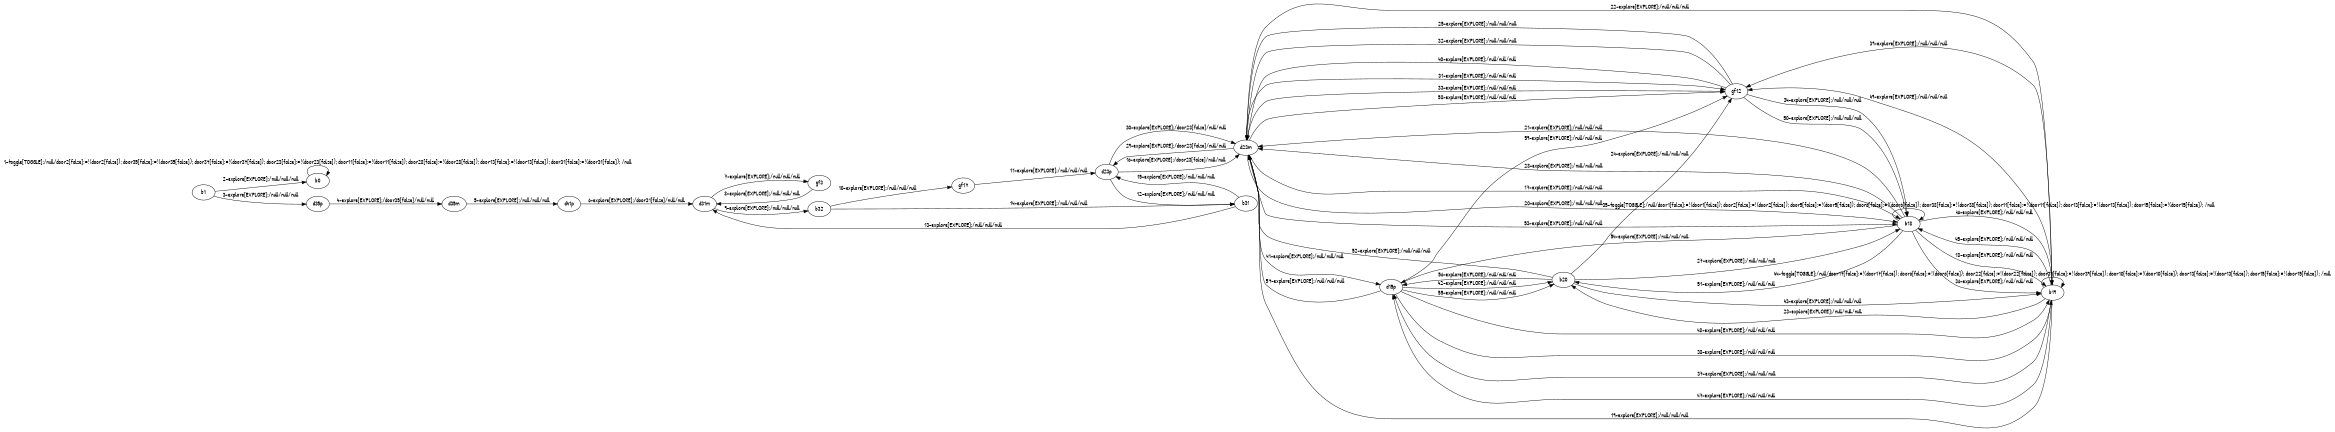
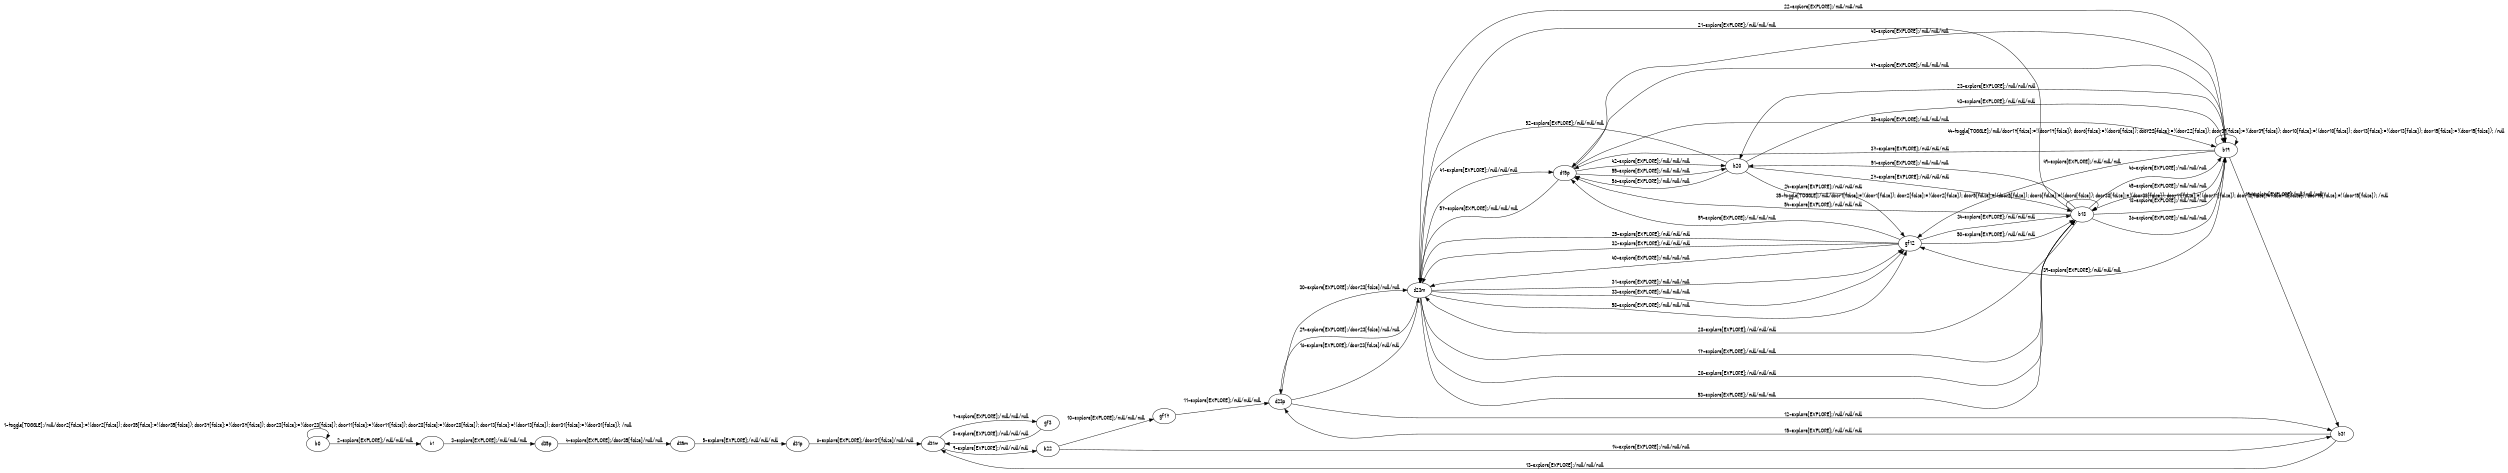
  digraph {
    fontname="Patrick Hand"
    rankdir=LR
    node [fontname="Patrick Hand"]
    edge [fontname="Patrick Hand"]
    b0
    b1
    d35p
    d35m
-   d31p [label=d41p]
+   d31p
    d31m
    n7 [label=gf3]
-   b32
+   b32 [label=b22]
    gf17
    b31
    d23p
    d23m
    b18
    b19
    gf12
    d15p
    b20
    b0 -> b0 [label="1-toggle[TOGGLE];/null/door2[false]:=!(door2[false]); door35[false]:=!(door35[false]); door37[false]:=!(door37[false]); door23[false]:=!(door23[false]); door11[false]:=!(door11[false]); door28[false]:=!(door28[false]); door13[false]:=!(door13[false]); door31[false]:=!(door31[false]); /null"]
-   b1 -> b0 [label="2-explore[EXPLORE];/null/null/null"]
+   b0 -> b1 [label="2-explore[EXPLORE];/null/null/null"]
    b1 -> d35p [label="3-explore[EXPLORE];/null/null/null"]
    d35p -> d35m [label="4-explore[EXPLORE];/door35[false]/null/null"]
    d35m -> d31p [label="5-explore[EXPLORE];/null/null/null"]
    d31p -> d31m [label="6-explore[EXPLORE];/door31[false]/null/null"]
    d31m -> n7 [label="7-explore[EXPLORE];/null/null/null"]
    d31m -> b32 [label="9-explore[EXPLORE];/null/null/null"]
    n7 -> d31m [label="8-explore[EXPLORE];/null/null/null"]
    b32 -> gf17 [label="10-explore[EXPLORE];/null/null/null"]
    b32 -> b31 [label="14-explore[EXPLORE];/null/null/null"]
    gf17 -> d23p [label="11-explore[EXPLORE];/null/null/null"]
    b31 -> d31m [label="13-explore[EXPLORE];/null/null/null"]
    b31 -> d23p [label="15-explore[EXPLORE];/null/null/null"]
    d23p -> b31 [label="12-explore[EXPLORE];/null/null/null"]
    d23p -> d23m [label="16-explore[EXPLORE];/door23[false]/null/null"]
    d23p -> d23m [label="30-explore[EXPLORE];/door23[false]/null/null"]
    d23m -> d23p [label="29-explore[EXPLORE];/door23[false]/null/null"]
    d23m -> b18 [label="17-explore[EXPLORE];/null/null/null"]
    d23m -> b18 [label="20-explore[EXPLORE];/null/null/null"]
    d23m -> b18 [label="53-explore[EXPLORE];/null/null/null"]
    d23m -> b19 [label="22-explore[EXPLORE];/null/null/null"]
    d23m -> gf12 [label="31-explore[EXPLORE];/null/null/null"]
    d23m -> gf12 [label="33-explore[EXPLORE];/null/null/null"]
    d23m -> gf12 [label="58-explore[EXPLORE];/null/null/null"]
    d23m -> d15p [label="41-explore[EXPLORE];/null/null/null"]
    b18 -> d23m [label="21-explore[EXPLORE];/null/null/null"]
    b18 -> d23m [label="28-explore[EXPLORE];/null/null/null"]
    b18 -> b18 [label="35-toggle[TOGGLE];/null/door1[false]:=!(door1[false]); door2[false]:=!(door2[false]); door5[false]:=!(door5[false]); door6[false]:=!(door6[false]); door38[false]:=!(door38[false]); door11[false]:=!(door11[false]); door13[false]:=!(door13[false]); door15[false]:=!(door15[false]); /null"]
    b18 -> b19 [label="18-explore[EXPLORE];/null/null/null"]
    b18 -> b19 [label="36-explore[EXPLORE];/null/null/null"]
    b18 -> b19 [label="46-explore[EXPLORE];/null/null/null"]
    b18 -> d15p [label="54-explore[EXPLORE];/null/null/null"]
    b18 -> b20 [label="51-explore[EXPLORE];/null/null/null"]
-   b19 -> d23m [label="19-explore[EXPLORE];/null/null/null"]
+   b19 -> b31 [label="19-explore[EXPLORE];/null/null/null"]
    b19 -> b18 [label="45-explore[EXPLORE];/null/null/null"]
    b19 -> b19 [label="44-toggle[TOGGLE];/null/door17[false]:=!(door17[false]); door6[false]:=!(door6[false]); door22[false]:=!(door22[false]); door39[false]:=!(door39[false]); door10[false]:=!(door10[false]); door13[false]:=!(door13[false]); door15[false]:=!(door15[false]); /null"]
    b19 -> gf12 [label="39-explore[EXPLORE];/null/null/null"]
    b19 -> gf12 [label="49-explore[EXPLORE];/null/null/null"]
    b19 -> d15p [label="37-explore[EXPLORE];/null/null/null"]
    b19 -> d15p [label="47-explore[EXPLORE];/null/null/null"]
    b19 -> b20 [label="23-explore[EXPLORE];/null/null/null"]
    gf12 -> d23m [label="25-explore[EXPLORE];/null/null/null"]
    gf12 -> d23m [label="32-explore[EXPLORE];/null/null/null"]
    gf12 -> d23m [label="40-explore[EXPLORE];/null/null/null"]
    gf12 -> b18 [label="34-explore[EXPLORE];/null/null/null"]
    gf12 -> b18 [label="50-explore[EXPLORE];/null/null/null"]
-   d15p -> gf12 [label="59-explore[EXPLORE];/null/null/null"]
+   gf12 -> d15p [label="59-explore[EXPLORE];/null/null/null"]
    d15p -> d23m [label="57-explore[EXPLORE];/null/null/null"]
    d15p -> b19 [label="38-explore[EXPLORE];/null/null/null"]
    d15p -> b19 [label="48-explore[EXPLORE];/null/null/null"]
    d15p -> b20 [label="42-explore[EXPLORE];/null/null/null"]
    d15p -> b20 [label="55-explore[EXPLORE];/null/null/null"]
    b20 -> d23m [label="52-explore[EXPLORE];/null/null/null"]
    b20 -> b18 [label="27-explore[EXPLORE];/null/null/null"]
    b20 -> b19 [label="43-explore[EXPLORE];/null/null/null"]
    b20 -> gf12 [label="24-explore[EXPLORE];/null/null/null"]
    b20 -> d15p [label="56-explore[EXPLORE];/null/null/null"]
  }
